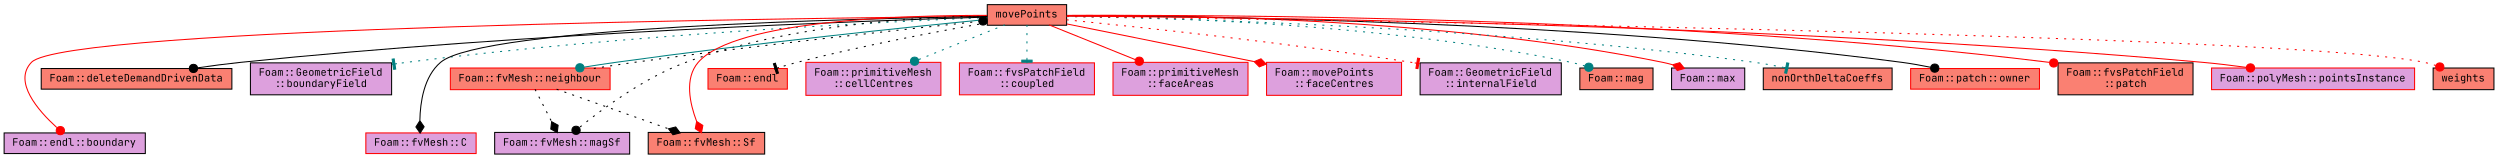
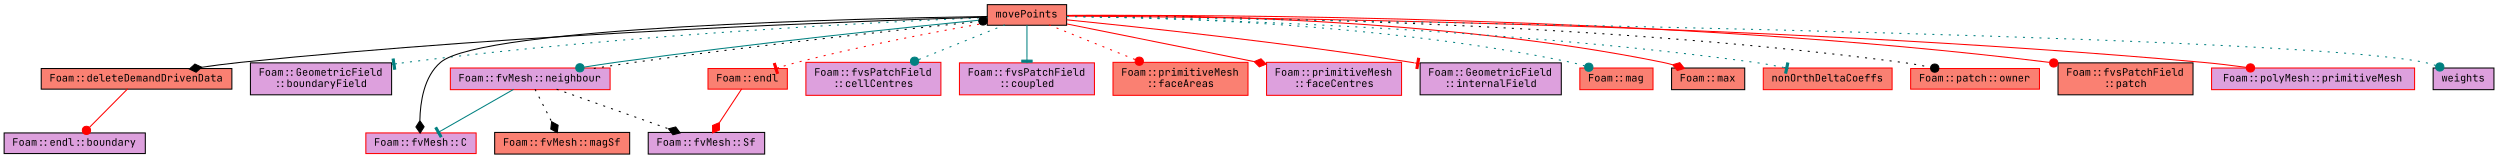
  digraph {
    fontname="JetBrains Mono"
    rankdir=TB
    node [color=black fillcolor=plum fontname="JetBrains Mono" fontsize=10 shape=record style=filled]
    edge [arrowhead=dot color=red fontname="JetBrains Mono" fontsize=10 labelfontname=FreeSans labelfontsize=10 style=solid]
    n1 [fillcolor=salmon fontcolor=black height=0.2 label=movePoints width=0.4]
    n2 [height=0.2 label="Foam::endl::boundary" width=0.4]
    n3 [height=0.2 label="Foam::GeometricField\l::boundaryField" width=0.4]
    n4 [color=red height=0.2 label="Foam::fvMesh::C" width=0.4]
-   n5 [color=red height=0.2 label="Foam::primitiveMesh\l::cellCentres" width=0.4]
+   n5 [color=red height=0.2 label="Foam::fvsPatchField\l::cellCentres" width=0.4]
    n6 [color=red height=0.2 label="Foam::fvsPatchField\l::coupled" width=0.4]
    n7 [fillcolor=salmon height=0.2 label="Foam::deleteDemandDrivenData" width=0.4]
    n8 [color=red fillcolor=salmon height=0.2 label="Foam::endl" width=0.4]
-   n9 [color=red height=0.2 label="Foam::primitiveMesh\l::faceAreas" width=0.4]
-   n10 [color=red height=0.2 label="Foam::movePoints\l::faceCentres" width=0.4]
+   n9 [color=red fillcolor=salmon height=0.2 label="Foam::primitiveMesh\l::faceAreas" width=0.4]
+   n10 [color=red height=0.2 label="Foam::primitiveMesh\l::faceCentres" width=0.4]
    n11 [height=0.2 label="Foam::GeometricField\l::internalField" width=0.4]
-   n12 [fillcolor=salmon height=0.2 label="Foam::mag" width=0.4]
-   n13 [height=0.2 label="Foam::fvMesh::magSf" width=0.4]
-   n14 [height=0.2 label="Foam::max" width=0.4]
-   n15 [color=red fillcolor=salmon height=0.2 label="Foam::fvMesh::neighbour" width=0.4]
-   n16 [fillcolor=salmon height=0.2 label="Foam::fvMesh::Sf" width=0.4]
-   n17 [fillcolor=salmon height=0.2 label=nonOrthDeltaCoeffs width=0.4]
+   n12 [color=red fillcolor=salmon height=0.2 label="Foam::mag" width=0.4]
+   n13 [fillcolor=salmon height=0.2 label="Foam::fvMesh::magSf" width=0.4]
+   n14 [fillcolor=salmon height=0.2 label="Foam::max" width=0.4]
+   n15 [color=red height=0.2 label="Foam::fvMesh::neighbour" width=0.4]
+   n16 [height=0.2 label="Foam::fvMesh::Sf" width=0.4]
+   n17 [color=red fillcolor=salmon height=0.2 label=nonOrthDeltaCoeffs width=0.4]
    n18 [color=red fillcolor=salmon height=0.2 label="Foam::patch::owner" width=0.4]
    n19 [fillcolor=salmon height=0.2 label="Foam::fvsPatchField\l::patch" width=0.4]
-   n20 [color=red height=0.2 label="Foam::polyMesh::pointsInstance" width=0.4]
-   n21 [fillcolor=salmon height=0.2 label=weights width=0.4]
-   n1 -> n2
+   n20 [color=red height=0.2 label="Foam::polyMesh::primitiveMesh" width=0.4]
+   n21 [height=0.2 label=weights width=0.4]
+   n7 -> n2
    n1 -> n3 [arrowhead=tee color=teal style=dotted]
    n1 -> n4 [arrowhead=diamond color=black]
    n1 -> n5 [color=teal style=dotted]
-   n1 -> n6 [arrowhead=tee color=teal style=dotted]
-   n1 -> n7 [color=black]
-   n1 -> n8 [arrowhead=tee color=black style=dotted]
-   n1 -> n9
+   n1 -> n6 [arrowhead=tee color=teal]
+   n1 -> n7 [arrowhead=diamond color=black]
+   n1 -> n8 [arrowhead=tee style=dotted]
+   n1 -> n9 [style=dotted]
    n1 -> n10 [arrowhead=diamond]
-   n1 -> n11 [arrowhead=tee style=dotted]
+   n1 -> n11 [arrowhead=tee]
    n1 -> n12 [color=teal style=dotted]
-   n1 -> n13 [color=black style=dotted]
    n1 -> n14 [arrowhead=diamond]
    n1 -> n15 [color=teal]
-   n1 -> n16 [arrowhead=diamond]
+   n8 -> n16 [arrowhead=diamond]
    n1 -> n17 [arrowhead=tee color=teal style=dotted]
-   n1 -> n18 [color=black]
+   n1 -> n18 [color=black style=dotted]
    n1 -> n19
    n1 -> n20
-   n1 -> n21 [style=dotted]
+   n1 -> n21 [color=teal style=dotted]
    n15 -> n1 [color=black style=dotted]
+   n15 -> n4 [arrowhead=tee color=teal]
    n15 -> n13 [arrowhead=diamond color=black style=dotted]
    n15 -> n16 [arrowhead=diamond color=black style=dotted]
  }
